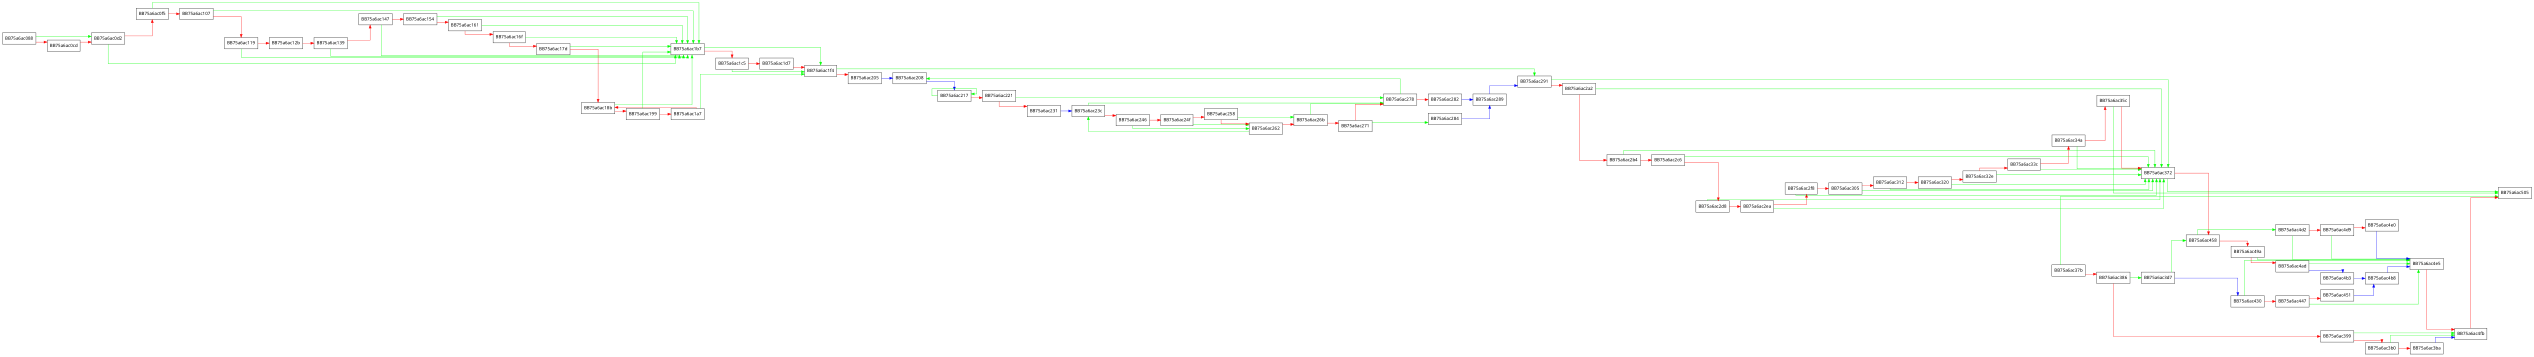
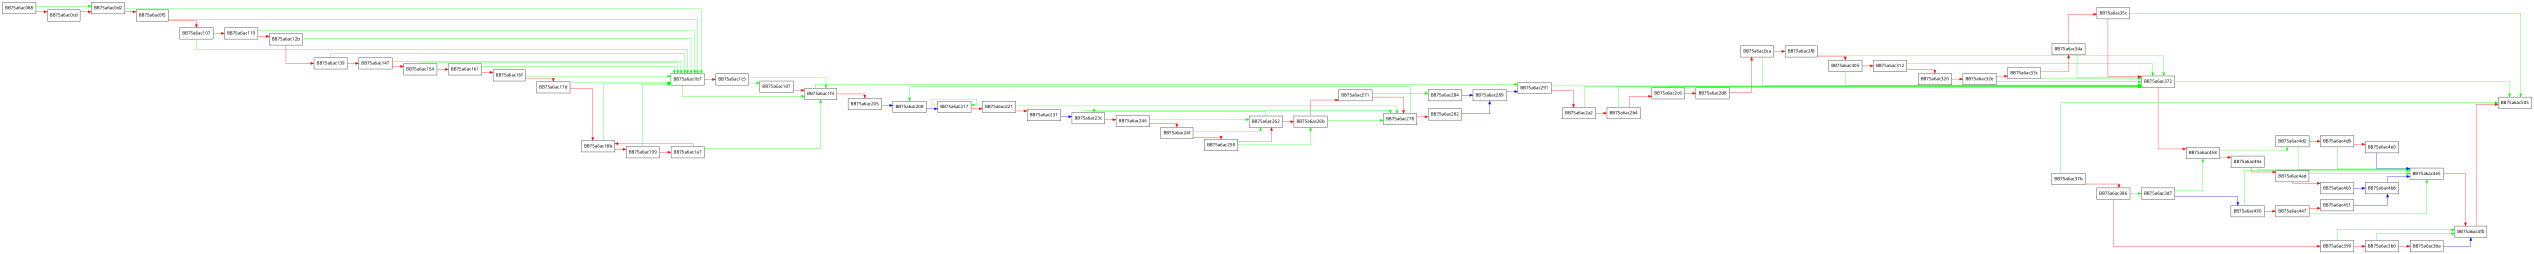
  digraph {
    fontname="Noto Sans"
    rankdir=LR
    splines=ortho
    node [fontname="Noto Sans" shape=box]
    edge [color=red fontname="Noto Sans"]
    BB75a6ac088
    BB75a6ac0d2
    BB75a6ac0cd
    BB75a6ac1b7
    BB75a6ac0f5
    BB75a6ac1f4
    BB75a6ac1c5
    BB75a6ac107
    BB75a6ac291
    BB75a6ac205
    BB75a6ac1d7
    BB75a6ac119
    BB75a6ac12b
    BB75a6ac139
    BB75a6ac147
    BB75a6ac154
    BB75a6ac161
    BB75a6ac16f
    BB75a6ac17d
    BB75a6ac18b
    BB75a6ac199
    BB75a6ac1a7
    BB75a6ac372
    BB75a6ac2a2
    BB75a6ac208
    BB75a6ac505
    BB75a6ac458
    BB75a6ac2b4
    BB75a6ac217
    BB75a6ac221
    BB75a6ac278
    BB75a6ac231
    BB75a6ac282
    BB75a6ac23c
    BB75a6ac289
    BB75a6ac246
    BB75a6ac262
    BB75a6ac24f
    BB75a6ac26b
    BB75a6ac258
    BB75a6ac271
    BB75a6ac284
    BB75a6ac37b
    BB75a6ac386
    BB75a6ac2c6
    BB75a6ac2d8
    BB75a6ac2ea
    BB75a6ac2f8
    BB75a6ac305
    BB75a6ac312
    BB75a6ac320
    BB75a6ac32e
    BB75a6ac33c
    BB75a6ac34a
    BB75a6ac35c
    BB75a6ac3d7
    BB75a6ac399
    BB75a6ac430
    BB75a6ac4fb
    BB75a6ac3b0
    BB75a6ac4d2
    BB75a6ac49a
    BB75a6ac4e5
    BB75a6ac447
    BB75a6ac3ba
    BB75a6ac4d9
    BB75a6ac4ad
    BB75a6ac451
    BB75a6ac4b8
    BB75a6ac4e0
    BB75a6ac4b3
    BB75a6ac088 -> BB75a6ac0d2 [color=green]
    BB75a6ac088 -> BB75a6ac0cd
    BB75a6ac0d2 -> BB75a6ac1b7 [color=green]
    BB75a6ac0d2 -> BB75a6ac0f5
    BB75a6ac0cd -> BB75a6ac0d2
    BB75a6ac1b7 -> BB75a6ac1f4 [color=green]
    BB75a6ac1b7 -> BB75a6ac1c5
    BB75a6ac0f5 -> BB75a6ac1b7 [color=green]
    BB75a6ac0f5 -> BB75a6ac107
    BB75a6ac1f4 -> BB75a6ac291 [color=green]
    BB75a6ac1f4 -> BB75a6ac205
    BB75a6ac1c5 -> BB75a6ac1f4 [color=green]
-   BB75a6ac1c5 -> BB75a6ac1d7
+   BB75a6ac1c5 -> BB75a6ac1d7 [color=green]
    BB75a6ac107 -> BB75a6ac1b7 [color=green]
    BB75a6ac107 -> BB75a6ac119
    BB75a6ac291 -> BB75a6ac372 [color=green]
    BB75a6ac291 -> BB75a6ac2a2
    BB75a6ac205 -> BB75a6ac208 [color=blue]
    BB75a6ac1d7 -> BB75a6ac1f4
    BB75a6ac119 -> BB75a6ac1b7 [color=green]
    BB75a6ac119 -> BB75a6ac12b
+   BB75a6ac12b -> BB75a6ac1b7 [color=green]
    BB75a6ac12b -> BB75a6ac139
    BB75a6ac139 -> BB75a6ac1b7 [color=green]
    BB75a6ac139 -> BB75a6ac147
    BB75a6ac147 -> BB75a6ac1b7 [color=green]
    BB75a6ac147 -> BB75a6ac154
    BB75a6ac154 -> BB75a6ac1b7 [color=green]
    BB75a6ac154 -> BB75a6ac161
    BB75a6ac161 -> BB75a6ac1b7 [color=green]
    BB75a6ac161 -> BB75a6ac16f
    BB75a6ac16f -> BB75a6ac1b7 [color=green]
    BB75a6ac16f -> BB75a6ac17d
    BB75a6ac17d -> BB75a6ac1b7 [color=green]
    BB75a6ac17d -> BB75a6ac18b
    BB75a6ac18b -> BB75a6ac1b7 [color=green]
    BB75a6ac18b -> BB75a6ac199
    BB75a6ac199 -> BB75a6ac1b7 [color=green]
    BB75a6ac199 -> BB75a6ac1a7
    BB75a6ac1a7 -> BB75a6ac1f4 [color=green]
    BB75a6ac1a7 -> BB75a6ac18b
    BB75a6ac372 -> BB75a6ac505 [color=green]
    BB75a6ac372 -> BB75a6ac458
    BB75a6ac2a2 -> BB75a6ac372 [color=green]
    BB75a6ac2a2 -> BB75a6ac2b4
    BB75a6ac208 -> BB75a6ac217 [color=blue]
    BB75a6ac458 -> BB75a6ac4d2 [color=green]
    BB75a6ac458 -> BB75a6ac49a
    BB75a6ac2b4 -> BB75a6ac372 [color=green]
    BB75a6ac2b4 -> BB75a6ac2c6
    BB75a6ac217 -> BB75a6ac217 [color=green]
    BB75a6ac217 -> BB75a6ac221
    BB75a6ac221 -> BB75a6ac278 [color=green]
    BB75a6ac221 -> BB75a6ac231
    BB75a6ac278 -> BB75a6ac208 [color=green]
    BB75a6ac278 -> BB75a6ac282
    BB75a6ac231 -> BB75a6ac23c [color=blue]
    BB75a6ac282 -> BB75a6ac289 [color=blue]
    BB75a6ac23c -> BB75a6ac278 [color=green]
    BB75a6ac23c -> BB75a6ac246
    BB75a6ac289 -> BB75a6ac291 [color=blue]
    BB75a6ac246 -> BB75a6ac262 [color=green]
    BB75a6ac246 -> BB75a6ac24f
    BB75a6ac262 -> BB75a6ac23c [color=green]
    BB75a6ac262 -> BB75a6ac26b
    BB75a6ac24f -> BB75a6ac262 [color=green]
    BB75a6ac24f -> BB75a6ac258
    BB75a6ac26b -> BB75a6ac278 [color=green]
    BB75a6ac26b -> BB75a6ac271
    BB75a6ac258 -> BB75a6ac262
    BB75a6ac258 -> BB75a6ac26b [color=green]
    BB75a6ac271 -> BB75a6ac278
    BB75a6ac271 -> BB75a6ac284 [color=green]
    BB75a6ac284 -> BB75a6ac289 [color=blue]
    BB75a6ac37b -> BB75a6ac505 [color=green]
    BB75a6ac37b -> BB75a6ac386
    BB75a6ac386 -> BB75a6ac3d7 [color=green]
    BB75a6ac386 -> BB75a6ac399
    BB75a6ac2c6 -> BB75a6ac372 [color=green]
    BB75a6ac2c6 -> BB75a6ac2d8
    BB75a6ac2d8 -> BB75a6ac372 [color=green]
    BB75a6ac2d8 -> BB75a6ac2ea
    BB75a6ac2ea -> BB75a6ac372 [color=green]
    BB75a6ac2ea -> BB75a6ac2f8
    BB75a6ac2f8 -> BB75a6ac372 [color=green]
    BB75a6ac2f8 -> BB75a6ac305
    BB75a6ac305 -> BB75a6ac372 [color=green]
    BB75a6ac305 -> BB75a6ac312
    BB75a6ac312 -> BB75a6ac372 [color=green]
    BB75a6ac312 -> BB75a6ac320
    BB75a6ac320 -> BB75a6ac372 [color=green]
    BB75a6ac320 -> BB75a6ac32e
    BB75a6ac32e -> BB75a6ac372 [color=green]
    BB75a6ac32e -> BB75a6ac33c
    BB75a6ac33c -> BB75a6ac372 [color=green]
    BB75a6ac33c -> BB75a6ac34a
    BB75a6ac34a -> BB75a6ac372 [color=green]
    BB75a6ac34a -> BB75a6ac35c
    BB75a6ac35c -> BB75a6ac372
    BB75a6ac35c -> BB75a6ac505 [color=green]
    BB75a6ac3d7 -> BB75a6ac458 [color=green]
    BB75a6ac3d7 -> BB75a6ac430 [color=blue]
    BB75a6ac399 -> BB75a6ac4fb [color=green]
    BB75a6ac399 -> BB75a6ac3b0
    BB75a6ac430 -> BB75a6ac4e5 [color=green]
    BB75a6ac430 -> BB75a6ac447
    BB75a6ac4fb -> BB75a6ac505
    BB75a6ac3b0 -> BB75a6ac4fb [color=green]
    BB75a6ac3b0 -> BB75a6ac3ba
    BB75a6ac4d2 -> BB75a6ac4e5 [color=green]
    BB75a6ac4d2 -> BB75a6ac4d9
    BB75a6ac49a -> BB75a6ac4e5 [color=green]
    BB75a6ac49a -> BB75a6ac4ad
    BB75a6ac4e5 -> BB75a6ac4fb
    BB75a6ac447 -> BB75a6ac4e5 [color=green]
    BB75a6ac447 -> BB75a6ac451
    BB75a6ac3ba -> BB75a6ac4fb [color=blue]
    BB75a6ac4d9 -> BB75a6ac4e5 [color=green]
    BB75a6ac4d9 -> BB75a6ac4e0
    BB75a6ac4ad -> BB75a6ac4e5 [color=green]
-   BB75a6ac4ad -> BB75a6ac4b3 [color=blue]
+   BB75a6ac4ad -> BB75a6ac4b3
    BB75a6ac451 -> BB75a6ac4b8 [color=blue]
    BB75a6ac4b8 -> BB75a6ac4e5 [color=blue]
    BB75a6ac4e0 -> BB75a6ac4e5 [color=blue]
    BB75a6ac4b3 -> BB75a6ac4b8 [color=blue]
  }
